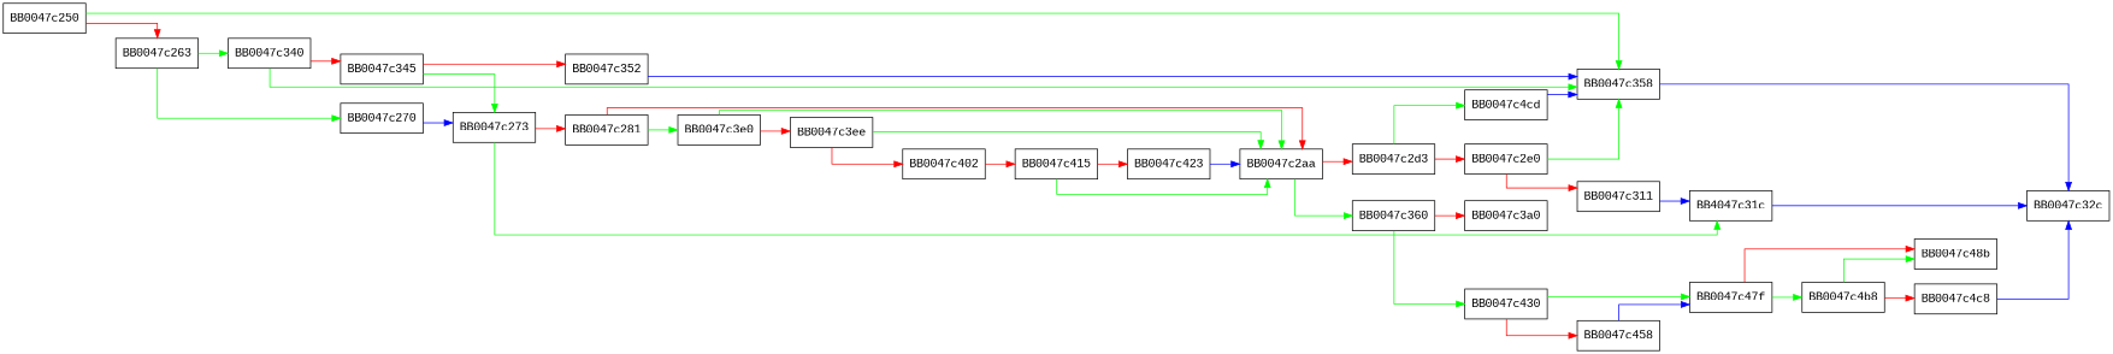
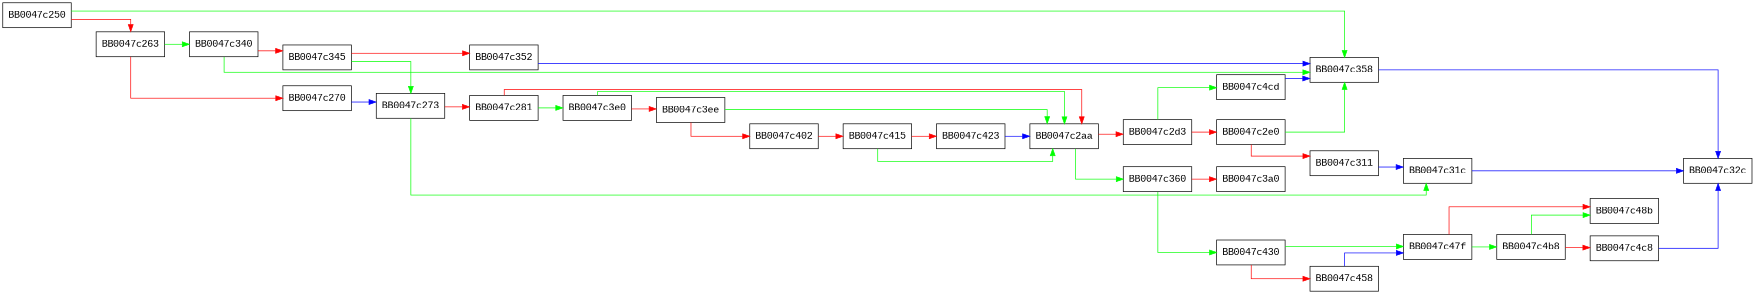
  digraph {
    fontname="Liberation Mono"
    rankdir=LR
    splines=ortho
    node [fontname="Liberation Mono" shape=box]
    edge [color=red fontname="Liberation Mono"]
    BB0047c250
    BB0047c358
    BB0047c263
    BB0047c32c
    BB0047c340
    BB0047c270
    BB0047c345
    BB0047c273
    BB0047c352
-   BB0047c31c [label=BB4047c31c]
+   BB0047c31c
    BB0047c281
    BB0047c3e0
    BB0047c2aa
    BB0047c3ee
    BB0047c360
    BB0047c2d3
    BB0047c402
    BB0047c430
    BB0047c3a0
    BB0047c4cd
    BB0047c2e0
    BB0047c47f
    BB0047c458
    BB0047c311
    BB0047c4b8
    BB0047c48b
    BB0047c415
    BB0047c423
    BB0047c4c8
    BB0047c250 -> BB0047c358 [color=green]
    BB0047c250 -> BB0047c263
    BB0047c358 -> BB0047c32c [color=blue]
    BB0047c263 -> BB0047c340 [color=green]
-   BB0047c263 -> BB0047c270 [color=green]
+   BB0047c263 -> BB0047c270
    BB0047c340 -> BB0047c358 [color=green]
    BB0047c340 -> BB0047c345
    BB0047c270 -> BB0047c273 [color=blue]
    BB0047c345 -> BB0047c273 [color=green]
    BB0047c345 -> BB0047c352
    BB0047c273 -> BB0047c31c [color=green]
    BB0047c273 -> BB0047c281
    BB0047c352 -> BB0047c358 [color=blue]
    BB0047c31c -> BB0047c32c [color=blue]
    BB0047c281 -> BB0047c3e0 [color=green]
    BB0047c281 -> BB0047c2aa
    BB0047c3e0 -> BB0047c2aa [color=green]
    BB0047c3e0 -> BB0047c3ee
    BB0047c2aa -> BB0047c360 [color=green]
    BB0047c2aa -> BB0047c2d3
    BB0047c3ee -> BB0047c2aa [color=green]
    BB0047c3ee -> BB0047c402
    BB0047c360 -> BB0047c430 [color=green]
    BB0047c360 -> BB0047c3a0
    BB0047c2d3 -> BB0047c4cd [color=green]
    BB0047c2d3 -> BB0047c2e0
    BB0047c402 -> BB0047c415
    BB0047c430 -> BB0047c47f [color=green]
    BB0047c430 -> BB0047c458
    BB0047c4cd -> BB0047c358 [color=blue]
    BB0047c2e0 -> BB0047c358 [color=green]
    BB0047c2e0 -> BB0047c311
    BB0047c47f -> BB0047c4b8 [color=green]
    BB0047c47f -> BB0047c48b
    BB0047c458 -> BB0047c47f [color=blue]
    BB0047c311 -> BB0047c31c [color=blue]
    BB0047c4b8 -> BB0047c48b [color=green]
    BB0047c4b8 -> BB0047c4c8
    BB0047c415 -> BB0047c2aa [color=green]
    BB0047c415 -> BB0047c423
    BB0047c423 -> BB0047c2aa [color=blue]
    BB0047c4c8 -> BB0047c32c [color=blue]
  }
